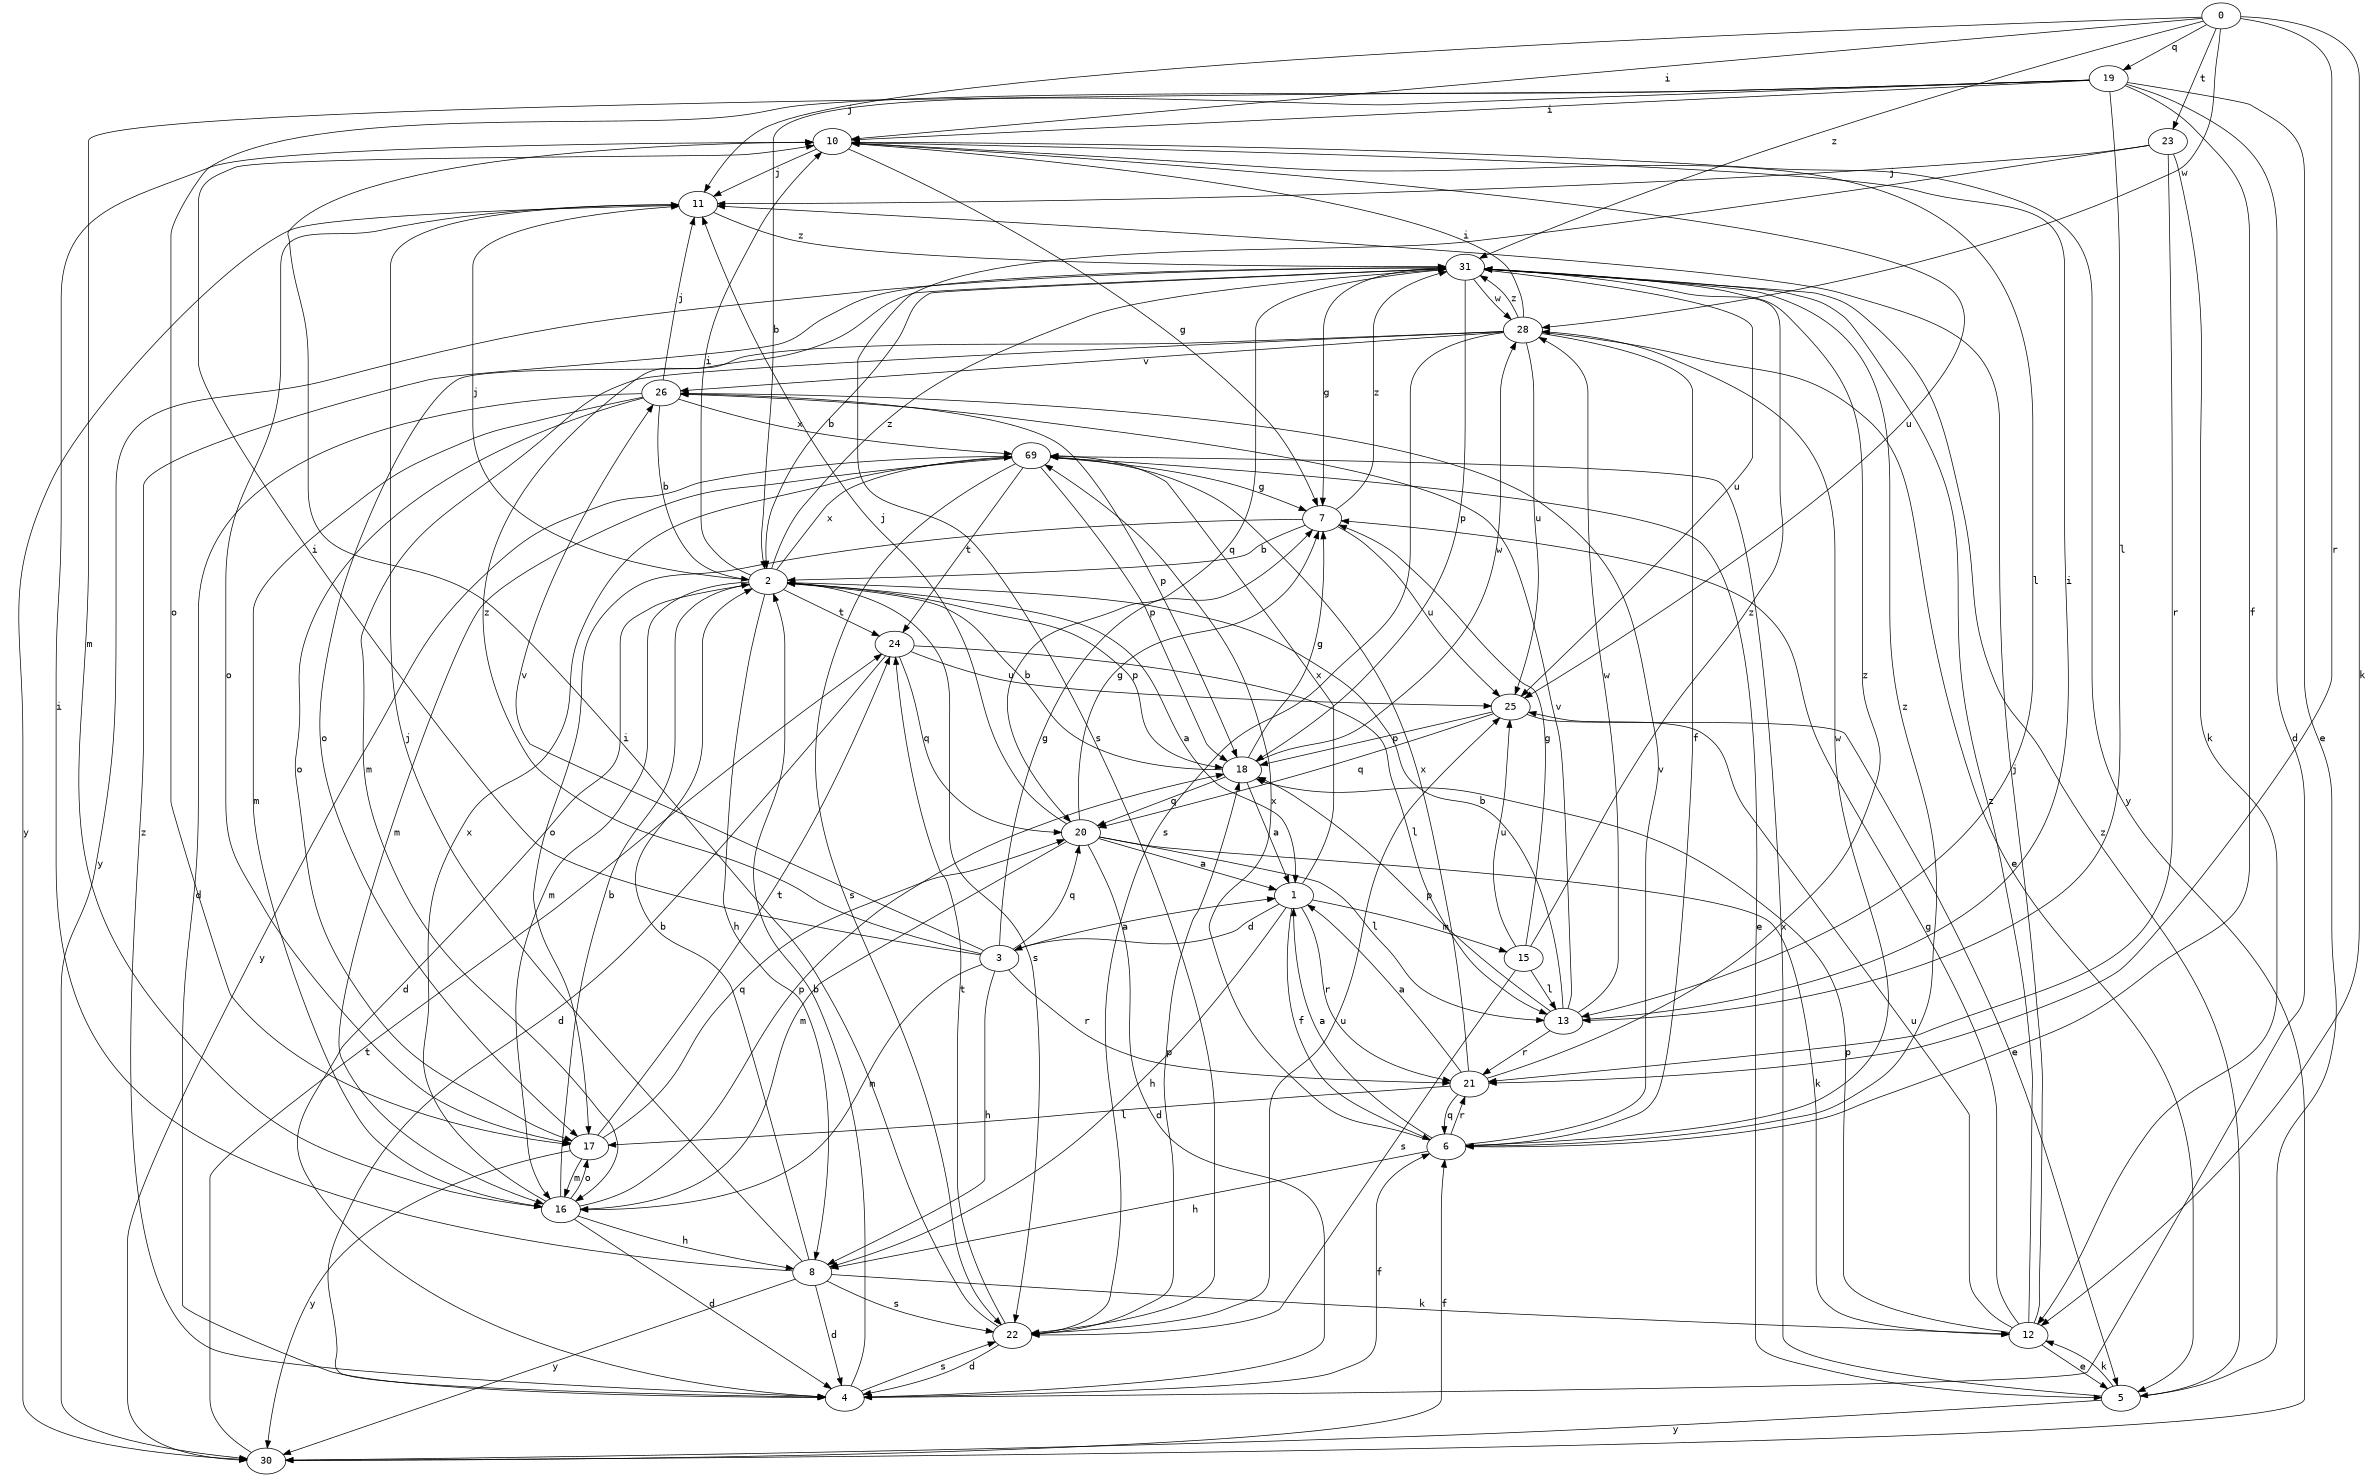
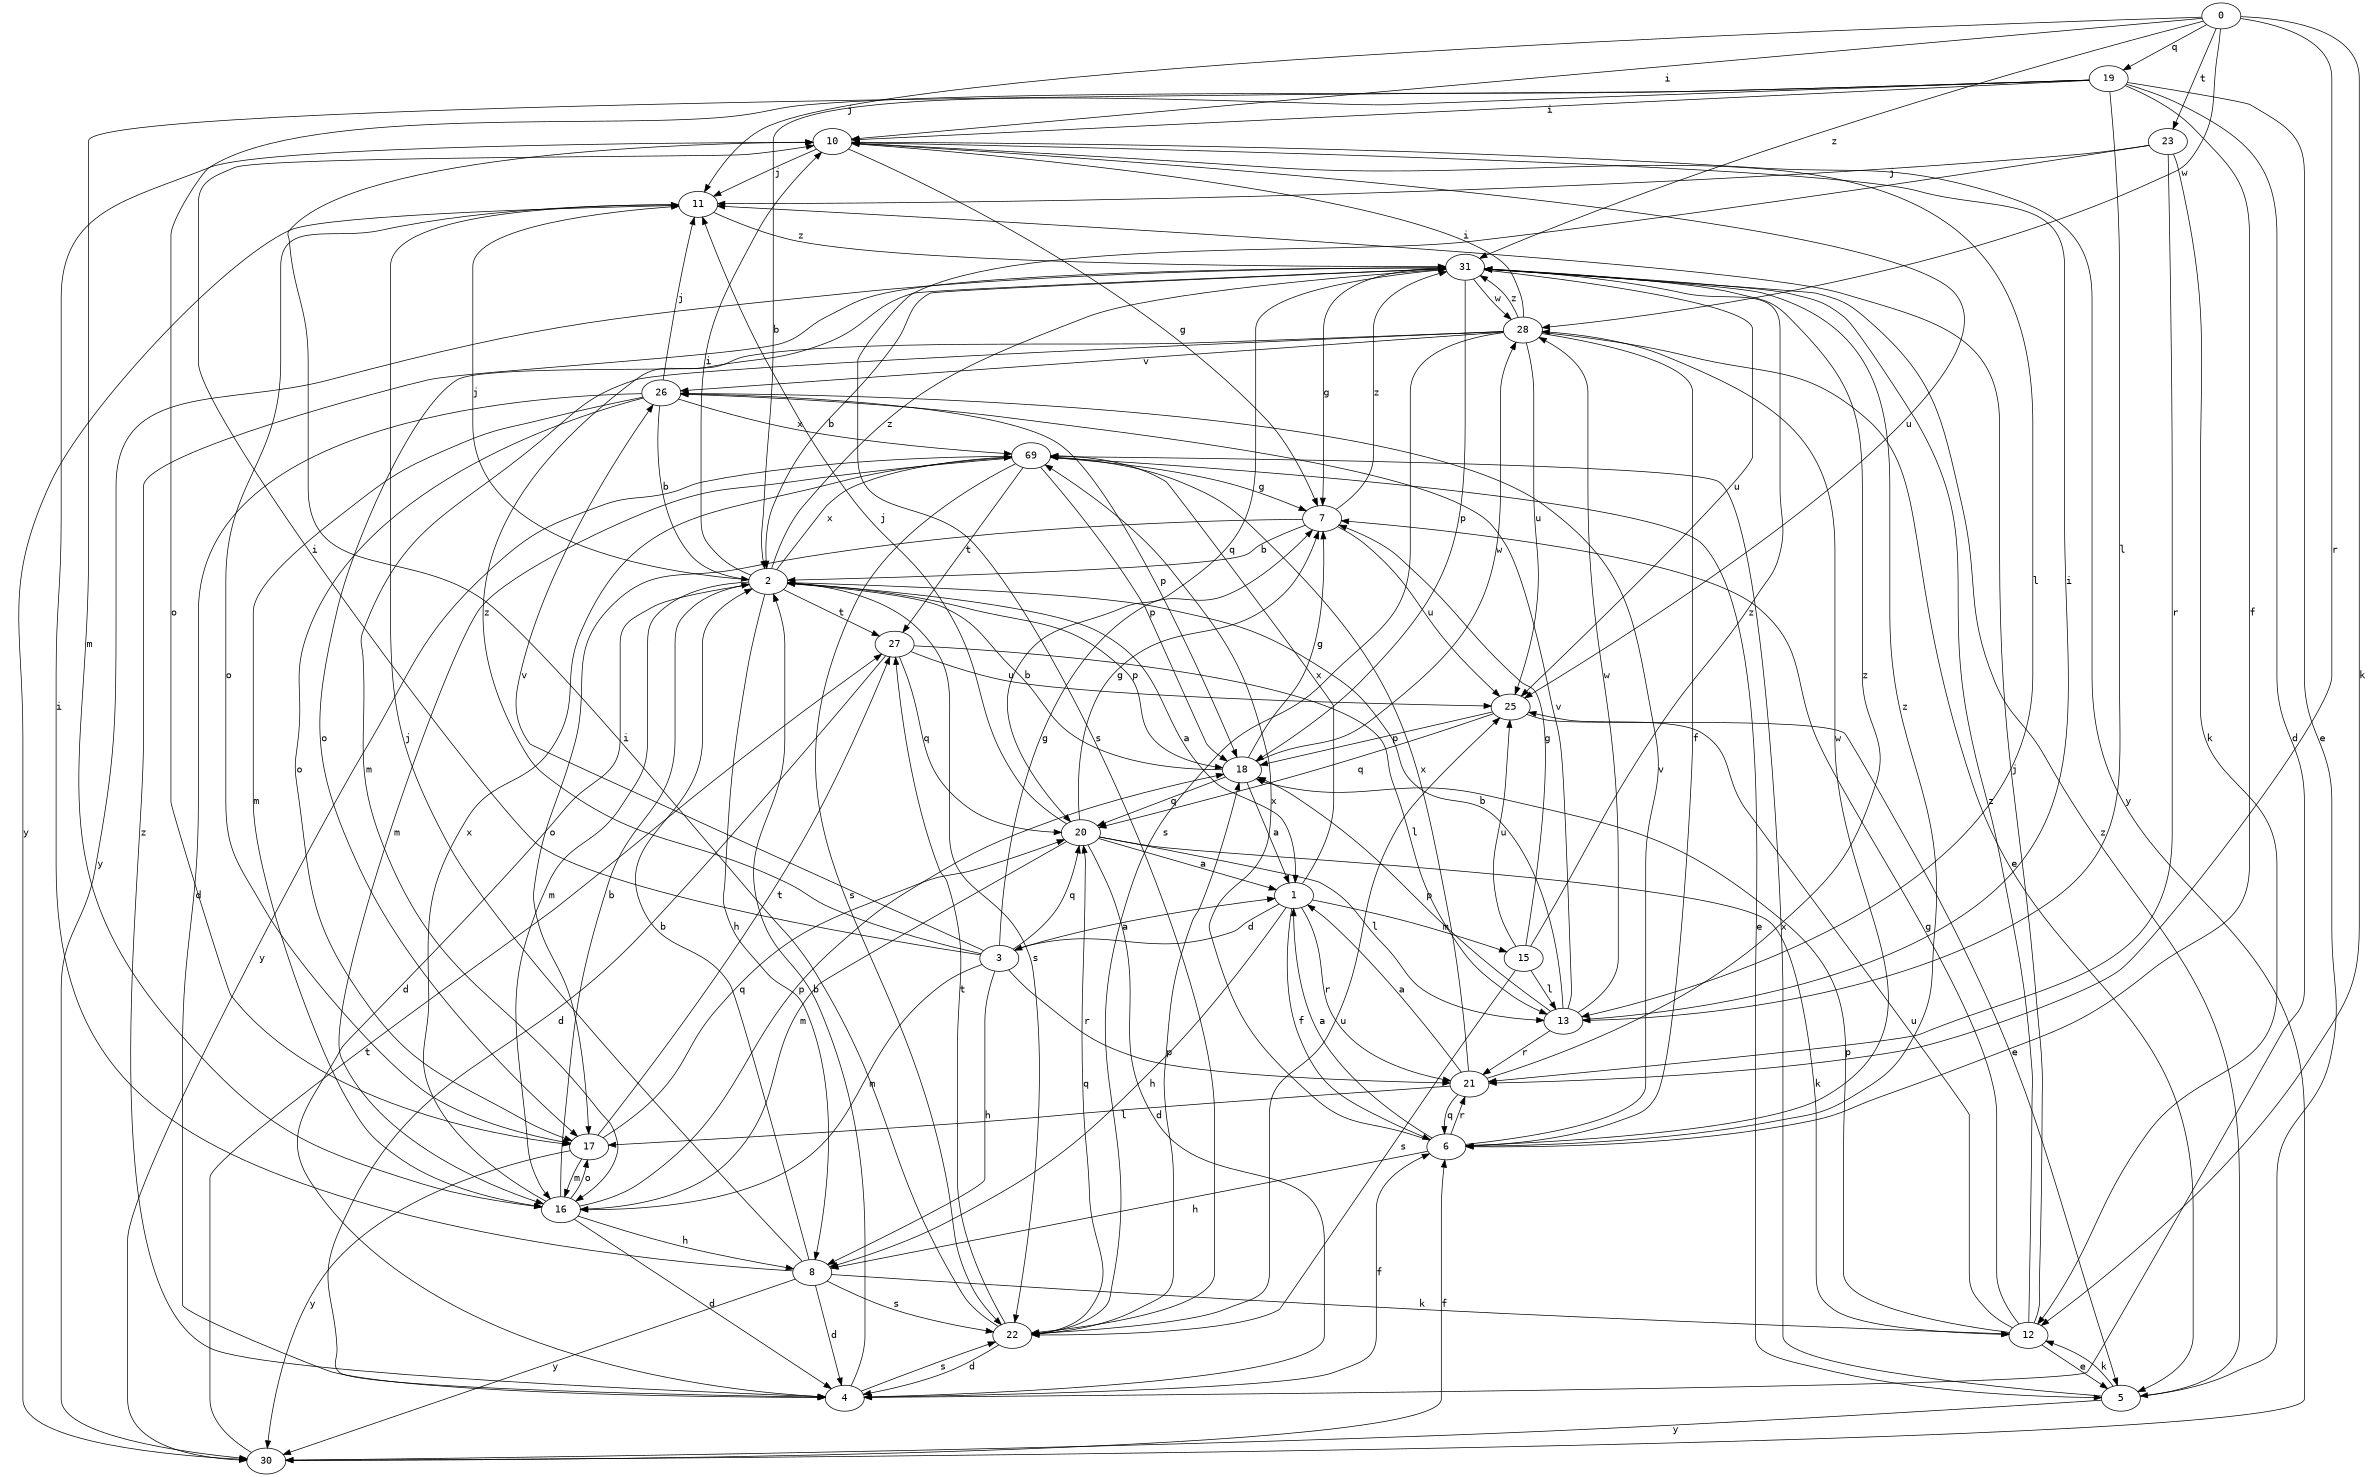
  strict digraph {
    fontname="DejaVu Sans Mono"
    node [fontname="DejaVu Sans Mono"]
    edge [fontname="DejaVu Sans Mono"]
    0
    10
    11
    12
    19
    21
    23
    28
    31
    7
    30
    25
    13
    17
    18
    5
    6
    2
    4
    16
    1
    n22 [label=69]
    22
    26
    20
    3
    8
    15
-   24
+   24 [label=27]
    0 -> 10 [label=i]
    0 -> 11 [label=j]
    0 -> 12 [label=k]
    0 -> 19 [label=q]
    0 -> 21 [label=r]
    0 -> 23 [label=t]
    0 -> 28 [label=w]
    0 -> 31 [label=z]
    10 -> 11 [label=j]
    10 -> 7 [label=g]
    10 -> 30 [label=y]
    10 -> 25 [label=u]
    10 -> 13 [label=l]
    11 -> 31 [label=z]
    11 -> 30 [label=y]
    11 -> 17 [label=o]
    12 -> 11 [label=j]
    12 -> 31 [label=z]
    12 -> 7 [label=g]
    12 -> 25 [label=u]
    12 -> 18 [label=p]
    12 -> 5 [label=e]
    19 -> 10 [label=i]
    19 -> 13 [label=l]
    19 -> 17 [label=o]
    19 -> 5 [label=e]
    19 -> 6 [label=f]
    19 -> 2 [label=b]
    19 -> 4 [label=d]
    19 -> 16 [label=m]
    21 -> 31 [label=z]
    21 -> 17 [label=l]
    21 -> 6 [label=q]
    21 -> 1 [label=a]
    21 -> n22 [label=x]
    23 -> 11 [label=j]
    23 -> 12 [label=k]
    23 -> 21 [label=r]
    23 -> 22 [label=s]
    28 -> 10 [label=i]
    28 -> 31 [label=z]
    28 -> 25 [label=u]
    28 -> 17 [label=o]
    28 -> 5 [label=e]
    28 -> 6 [label=f]
    28 -> 16 [label=m]
    28 -> 22 [label=s]
    28 -> 26 [label=v]
    31 -> 28 [label=w]
    31 -> 7 [label=g]
    31 -> 30 [label=y]
    31 -> 25 [label=u]
    31 -> 18 [label=p]
    31 -> 2 [label=b]
    31 -> 20 [label=q]
    7 -> 31 [label=z]
    7 -> 25 [label=u]
    7 -> 17 [label=o]
    7 -> 2 [label=b]
    30 -> 6 [label=f]
    30 -> 24 [label=t]
    25 -> 18 [label=p]
    25 -> 5 [label=e]
    25 -> 20 [label=q]
    13 -> 10 [label=i]
    13 -> 21 [label=r]
    13 -> 28 [label=w]
    13 -> 18 [label=p]
    13 -> 2 [label=b]
    13 -> 26 [label=v]
    17 -> 30 [label=y]
    17 -> 16 [label=m]
    17 -> 20 [label=q]
    17 -> 24 [label=t]
    18 -> 28 [label=w]
    18 -> 7 [label=g]
    18 -> 2 [label=b]
    18 -> 1 [label=a]
    18 -> 20 [label=q]
    5 -> 12 [label=k]
    5 -> 31 [label=z]
    5 -> 30 [label=y]
    5 -> n22 [label=x]
    6 -> 21 [label=r]
    6 -> 28 [label=w]
    6 -> 31 [label=z]
    6 -> 1 [label=a]
    6 -> n22 [label=x]
    6 -> 26 [label=v]
    6 -> 8 [label=h]
    2 -> 10 [label=i]
    2 -> 11 [label=j]
    2 -> 31 [label=z]
    2 -> 18 [label=p]
    2 -> 4 [label=d]
    2 -> 16 [label=m]
    2 -> 1 [label=a]
    2 -> n22 [label=x]
    2 -> 22 [label=s]
    2 -> 8 [label=h]
    2 -> 24 [label=t]
    4 -> 31 [label=z]
    4 -> 6 [label=f]
    4 -> 2 [label=b]
    4 -> 22 [label=s]
    16 -> 17 [label=o]
    16 -> 18 [label=p]
    16 -> 2 [label=b]
    16 -> 4 [label=d]
    16 -> n22 [label=x]
    16 -> 8 [label=h]
    1 -> 21 [label=r]
    1 -> 6 [label=f]
    1 -> n22 [label=x]
    1 -> 3 [label=d]
    1 -> 8 [label=h]
    1 -> 15 [label=m]
    n22 -> 7 [label=g]
    n22 -> 30 [label=y]
    n22 -> 18 [label=p]
    n22 -> 5 [label=e]
    n22 -> 16 [label=m]
    n22 -> 22 [label=s]
    n22 -> 24 [label=t]
    22 -> 10 [label=i]
    22 -> 25 [label=u]
    22 -> 18 [label=p]
    22 -> 4 [label=d]
+   22 -> 20 [label=q]
    22 -> 24 [label=t]
    26 -> 11 [label=j]
    26 -> 17 [label=o]
    26 -> 18 [label=p]
    26 -> 2 [label=b]
    26 -> 4 [label=d]
    26 -> 16 [label=m]
    26 -> n22 [label=x]
    20 -> 11 [label=j]
    20 -> 12 [label=k]
    20 -> 7 [label=g]
    20 -> 13 [label=l]
    20 -> 4 [label=d]
    20 -> 16 [label=m]
    20 -> 1 [label=a]
    3 -> 10 [label=i]
    3 -> 21 [label=r]
    3 -> 31 [label=z]
    3 -> 7 [label=g]
    3 -> 16 [label=m]
    3 -> 1 [label=a]
    3 -> 26 [label=v]
    3 -> 20 [label=q]
    3 -> 8 [label=h]
    8 -> 10 [label=i]
    8 -> 11 [label=j]
    8 -> 12 [label=k]
    8 -> 30 [label=y]
    8 -> 2 [label=b]
    8 -> 4 [label=d]
    8 -> 22 [label=s]
    15 -> 31 [label=z]
    15 -> 7 [label=g]
    15 -> 25 [label=u]
    15 -> 13 [label=l]
    15 -> 22 [label=s]
    24 -> 25 [label=u]
    24 -> 13 [label=l]
    24 -> 4 [label=d]
    24 -> 20 [label=q]
  }
